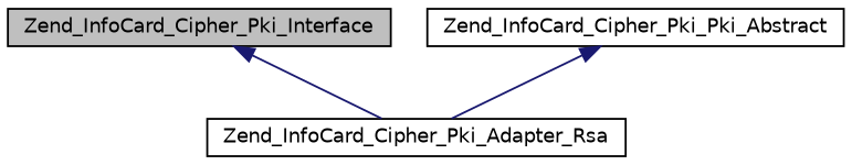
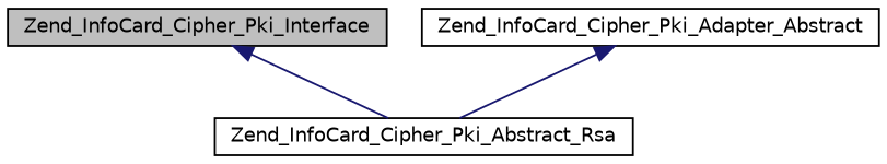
  digraph {
    node [color=black fillcolor=white fontname=Helvetica fontsize=10 shape=record style=filled]
    edge [color=midnightblue dir=back fontname=Helvetica fontsize=10 labelfontname=Helvetica labelfontsize=10 style=solid]
    n1 [fillcolor=grey75 fontcolor=black height=0.2 label=Zend_InfoCard_Cipher_Pki_Interface width=0.4]
-   n2 [height=0.2 label=Zend_InfoCard_Cipher_Pki_Adapter_Rsa width=0.4]
-   n3 [height=0.2 label=Zend_InfoCard_Cipher_Pki_Pki_Abstract width=0.4]
+   n2 [height=0.2 label=Zend_InfoCard_Cipher_Pki_Abstract_Rsa width=0.4]
+   n3 [height=0.2 label=Zend_InfoCard_Cipher_Pki_Adapter_Abstract width=0.4]
    n1 -> n2
    n3 -> n2
  }
